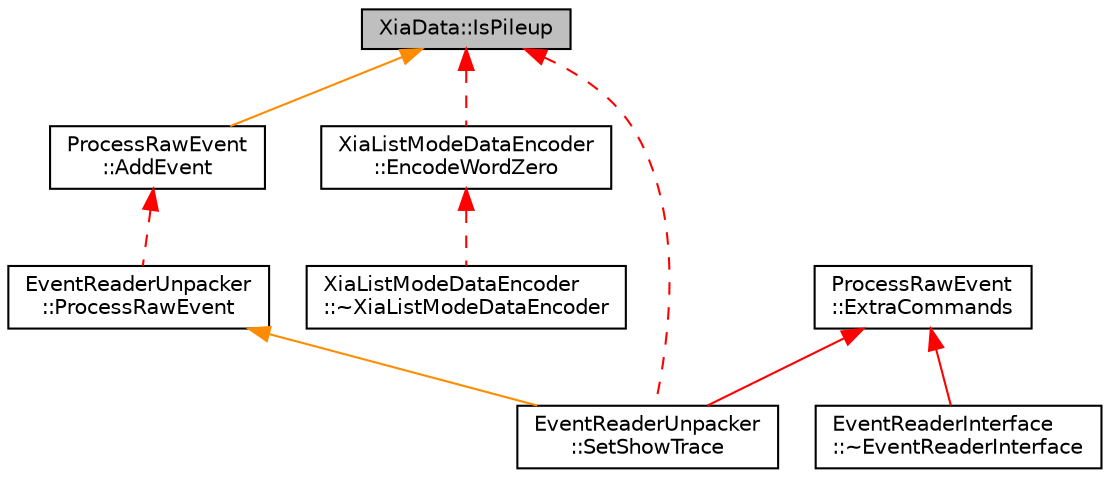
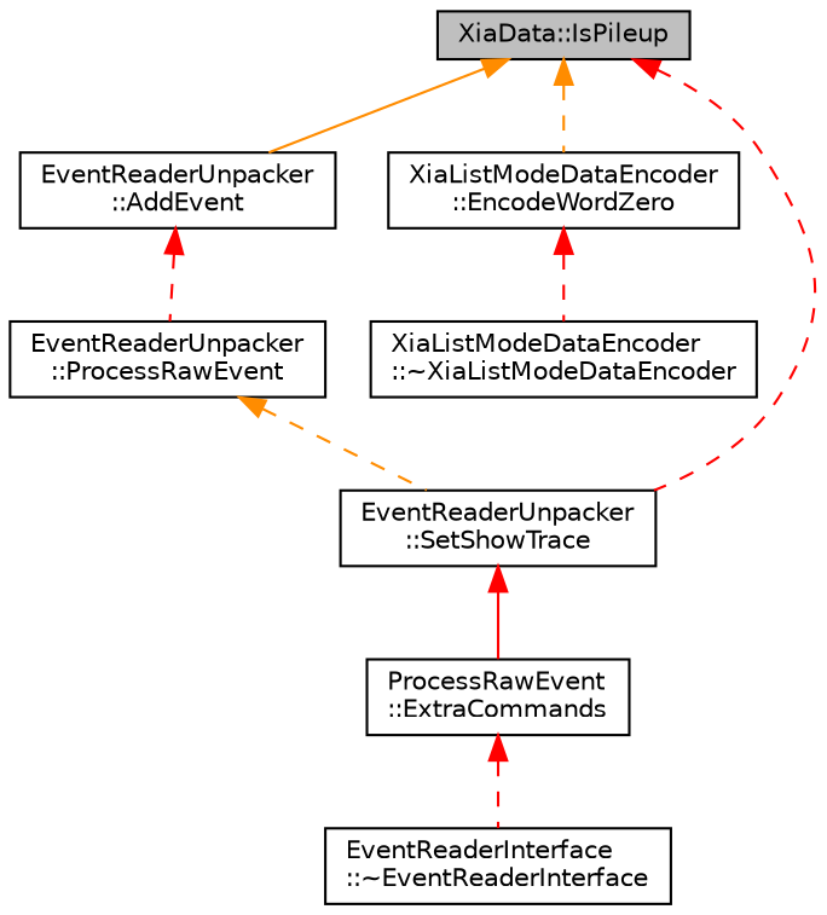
  digraph {
    rankdir=TB
    node [color=black fillcolor=white fontname=Helvetica fontsize=10 shape=record style=filled]
    edge [color=red dir=back fontname=Helvetica fontsize=10 labelfontname=Helvetica labelfontsize=10 style=solid]
    n1 [fillcolor=grey75 fontcolor=black height=0.2 label="XiaData::IsPileup" width=0.4]
-   n2 [height=0.2 label="ProcessRawEvent\l::AddEvent" width=0.4]
+   n2 [height=0.2 label="EventReaderUnpacker\l::AddEvent" width=0.4]
    n3 [height=0.2 label="XiaListModeDataEncoder\l::EncodeWordZero" width=0.4]
    n4 [height=0.2 label="EventReaderUnpacker\l::SetShowTrace" width=0.4]
    n5 [height=0.2 label="EventReaderUnpacker\l::ProcessRawEvent" width=0.4]
    n6 [height=0.2 label="XiaListModeDataEncoder\l::~XiaListModeDataEncoder" width=0.4]
    n7 [height=0.2 label="ProcessRawEvent\l::ExtraCommands" width=0.4]
    n8 [height=0.2 label="EventReaderInterface\l::~EventReaderInterface" width=0.4]
    n1 -> n2 [color=darkorange]
-   n1 -> n3 [style=dashed]
+   n1 -> n3 [color=darkorange style=dashed]
    n1 -> n4 [style=dashed]
    n2 -> n5 [style=dashed]
    n3 -> n6 [style=dashed]
-   n7 -> n4
-   n5 -> n4 [color=darkorange]
-   n7 -> n8
+   n4 -> n7
+   n5 -> n4 [color=darkorange style=dashed]
+   n7 -> n8 [style=dashed]
  }
